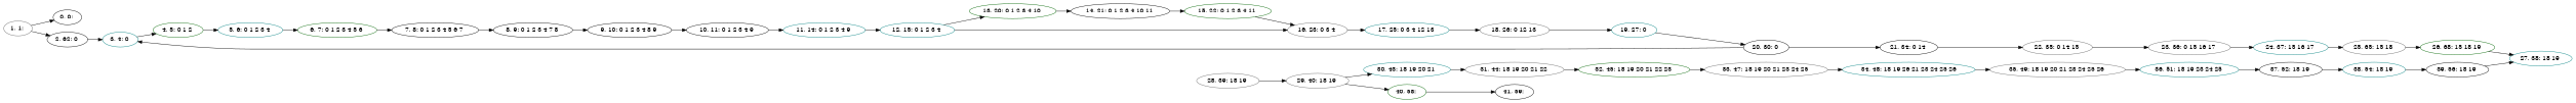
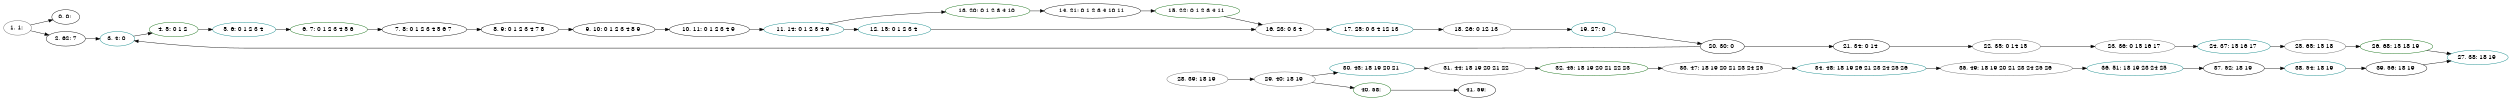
  digraph {
    rankdir=LR
    node [color=black]
    n1 [label="0, 0: "]
    n2 [color=gray40 label="1, 1: "]
-   n3 [label="2, 62: 0 "]
+   n3 [label="2, 62: 7"]
    n4 [color=teal label="3, 4: 0 "]
    n5 [color=darkgreen label="4, 5: 0 1 2 "]
    n6 [color=teal label="5, 6: 0 1 2 3 4 "]
    n7 [color=darkgreen label="6, 7: 0 1 2 3 4 5 6 "]
    n8 [label="7, 8: 0 1 2 3 4 5 6 7 "]
    n9 [label="8, 9: 0 1 2 3 4 7 8 "]
    n10 [label="9, 10: 0 1 2 3 4 8 9 "]
    n11 [label="10, 11: 0 1 2 3 4 9 "]
    n12 [color=teal label="11, 14: 0 1 2 3 4 9 "]
    n13 [color=teal label="12, 15: 0 1 2 3 4 "]
    n14 [color=darkgreen label="13, 20: 0 1 2 3 4 10 "]
    n15 [color=gray40 label="16, 23: 0 3 4 "]
    n16 [label="14, 21: 0 1 2 3 4 10 11 "]
    n17 [color=teal label="17, 25: 0 3 4 12 13 "]
    n18 [color=darkgreen label="15, 22: 0 1 2 3 4 11 "]
    n19 [color=gray40 label="18, 26: 0 12 13 "]
    n20 [color=teal label="19, 27: 0 "]
    n21 [label="20, 30: 0 "]
    n22 [label="21, 34: 0 14 "]
    n23 [color=gray40 label="22, 35: 0 14 15 "]
    n24 [color=gray40 label="23, 36: 0 15 16 17 "]
    n25 [color=teal label="24, 37: 15 16 17 "]
    n26 [color=gray40 label="25, 65: 15 18 "]
    n27 [color=darkgreen label="26, 68: 15 18 19 "]
    n28 [color=teal label="27, 38: 18 19 "]
    n29 [color=gray40 label="28, 39: 18 19 "]
    n30 [color=gray40 label="29, 40: 18 19 "]
    n31 [color=teal label="30, 43: 18 19 20 21 "]
    n32 [color=darkgreen label="40, 58: "]
    n33 [color=gray40 label="31, 44: 18 19 20 21 22 "]
    n34 [label="41, 59: "]
    n35 [color=darkgreen label="32, 45: 18 19 20 21 22 23 "]
    n36 [color=gray40 label="33, 47: 18 19 20 21 23 24 25 "]
    n37 [color=teal label="34, 48: 18 19 26 21 23 24 25 26"]
    n38 [color=gray40 label="35, 49: 18 19 20 21 23 24 25 26 "]
    n39 [color=teal label="36, 51: 18 19 23 24 25 "]
    n40 [label="37, 52: 18 19 "]
    n41 [color=teal label="38, 54: 18 19 "]
    n42 [label="39, 56: 18 19 "]
    n2 -> n1
    n2 -> n3
    n3 -> n4
    n4 -> n5
    n5 -> n6
    n6 -> n7
    n7 -> n8
    n8 -> n9
    n9 -> n10
    n10 -> n11
    n11 -> n12
    n12 -> n13
-   n13 -> n14
+   n12 -> n14
    n13 -> n15
    n14 -> n16
    n15 -> n17
    n16 -> n18
    n17 -> n19
    n18 -> n15
    n19 -> n20
    n20 -> n21
    n21 -> n4
    n21 -> n22
    n22 -> n23
    n23 -> n24
    n24 -> n25
    n25 -> n26
    n26 -> n27
    n27 -> n28
    n29 -> n30
    n30 -> n31
    n30 -> n32
    n31 -> n33
    n32 -> n34
    n33 -> n35
    n35 -> n36
    n36 -> n37
    n37 -> n38
    n38 -> n39
    n39 -> n40
    n40 -> n41
    n41 -> n42
    n42 -> n28
  }
